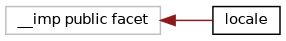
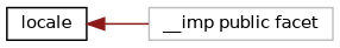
  digraph {
    rankdir=LR
    fontname="DejaVu Sans"
    node [fillcolor=white fontname="DejaVu Sans" fontsize=10 shape=record style=filled]
    n1 [color=grey75 height=0.2 label="__imp public facet" width=0.4]
    n2 [color=black height=0.2 label=locale width=0.4]
-   n1 -> n2 [color=firebrick4 dir=back fontname="DejaVu Sans" fontsize=10 labelfontname=Helvetica labelfontsize=10 style=solid]
+   n2 -> n1 [color=firebrick4 dir=back fontname="DejaVu Sans" fontsize=10 labelfontname=Helvetica labelfontsize=10 style=solid]
  }
